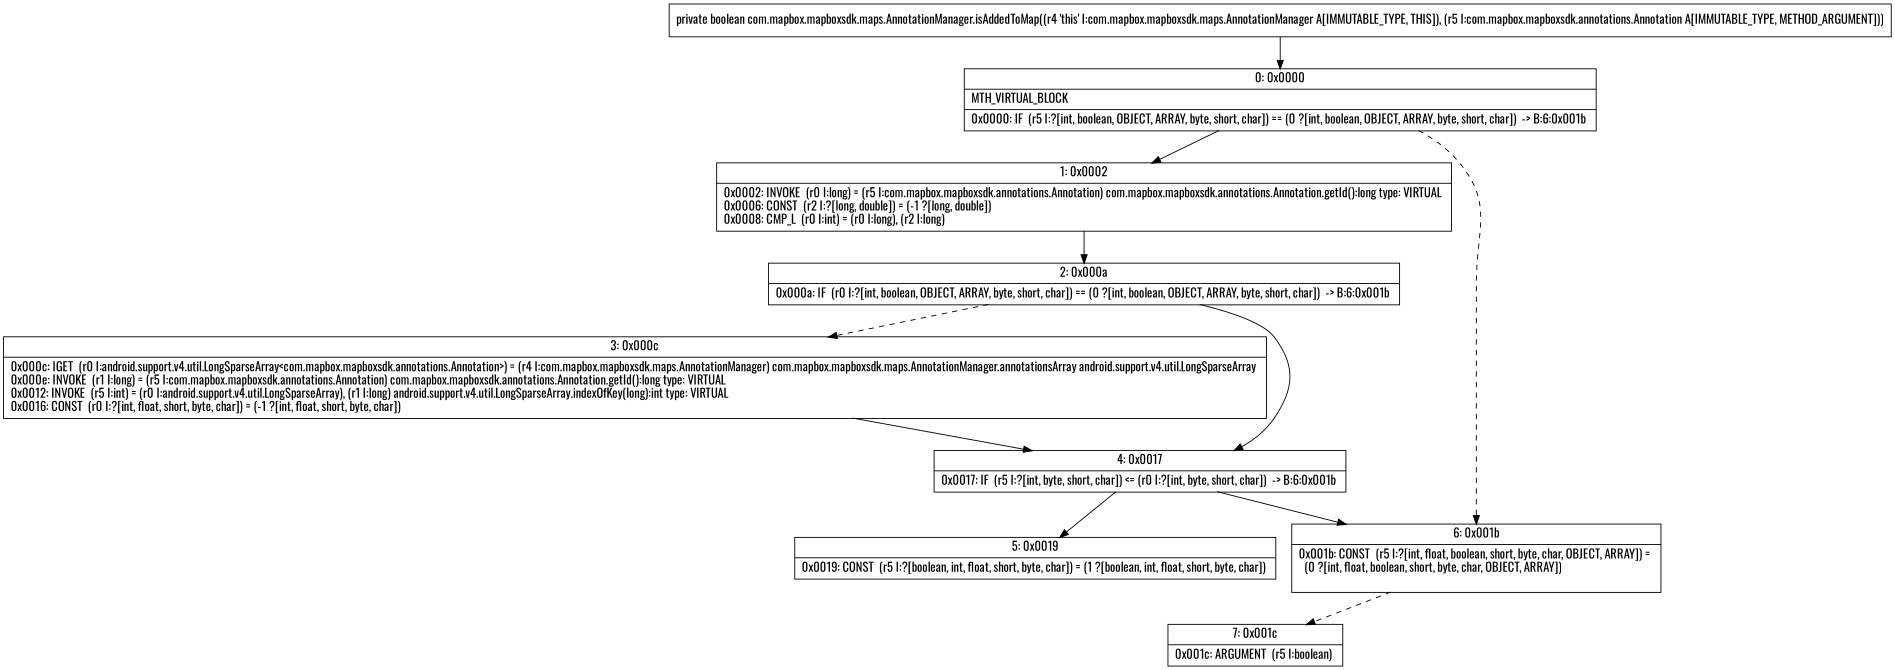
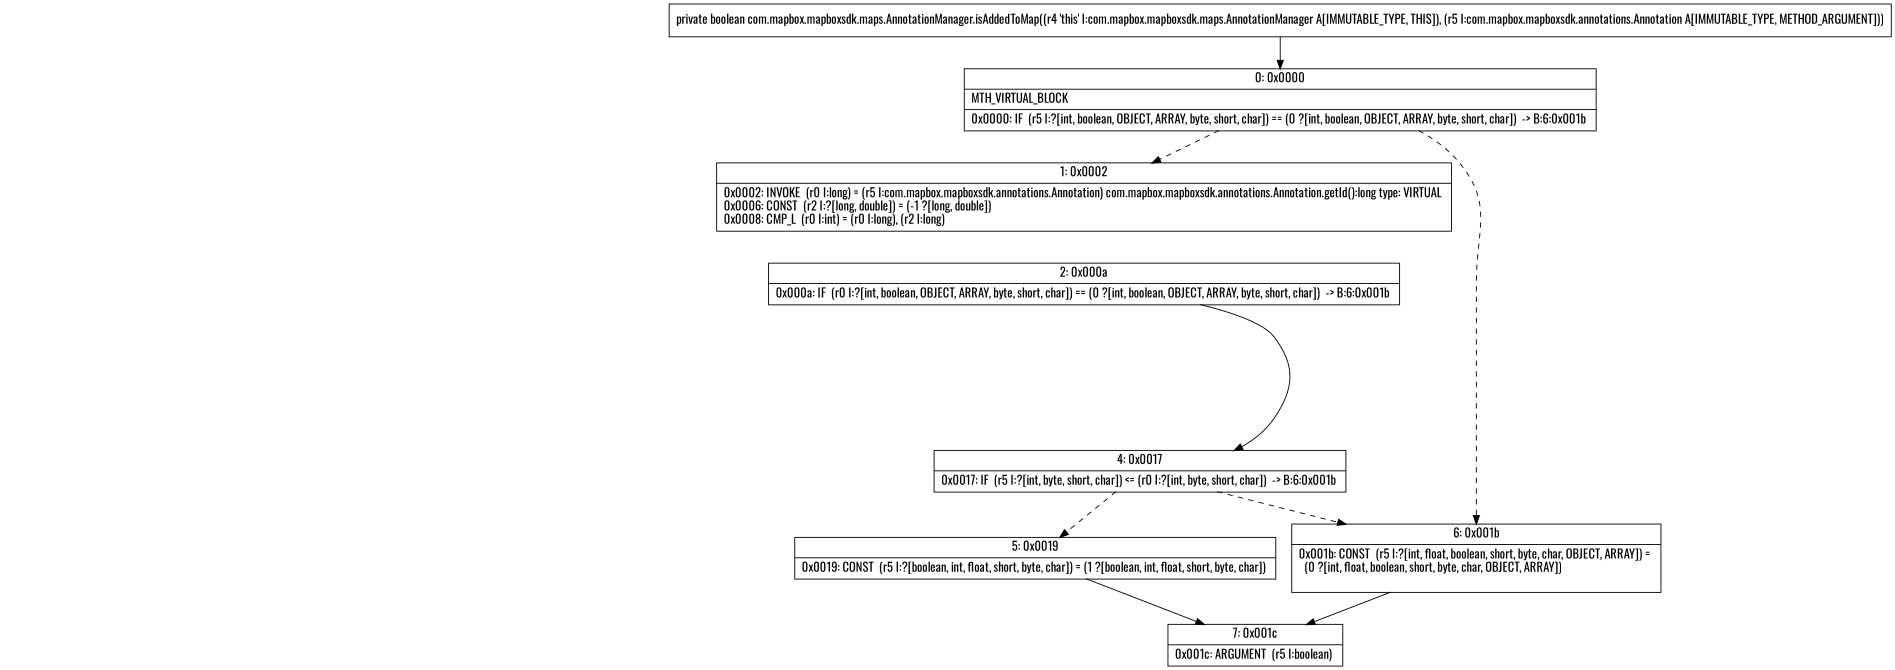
  digraph {
    fontname=Oswald
    node [fontname=Oswald shape=record]
    edge [fontname=Oswald]
    n1 [label="{0\:\ 0x0000|MTH_VIRTUAL_BLOCK\l|0x0000: IF  (r5 I:?[int, boolean, OBJECT, ARRAY, byte, short, char]) == (0 ?[int, boolean, OBJECT, ARRAY, byte, short, char])  \-\> B:6:0x001b \l}"]
    n2 [label="{1\:\ 0x0002|0x0002: INVOKE  (r0 I:long) = (r5 I:com.mapbox.mapboxsdk.annotations.Annotation) com.mapbox.mapboxsdk.annotations.Annotation.getId():long type: VIRTUAL \l0x0006: CONST  (r2 I:?[long, double]) = (\-1 ?[long, double]) \l0x0008: CMP_L  (r0 I:int) = (r0 I:long), (r2 I:long) \l}"]
    n3 [label="{6\:\ 0x001b|0x001b: CONST  (r5 I:?[int, float, boolean, short, byte, char, OBJECT, ARRAY]) = \l  (0 ?[int, float, boolean, short, byte, char, OBJECT, ARRAY])\l \l}"]
    n4 [label="{2\:\ 0x000a|0x000a: IF  (r0 I:?[int, boolean, OBJECT, ARRAY, byte, short, char]) == (0 ?[int, boolean, OBJECT, ARRAY, byte, short, char])  \-\> B:6:0x001b \l}"]
    n5 [label="{7\:\ 0x001c|0x001c: ARGUMENT  (r5 I:boolean) \l}"]
-   n6 [label="{3\:\ 0x000c|0x000c: IGET  (r0 I:android.support.v4.util.LongSparseArray\<com.mapbox.mapboxsdk.annotations.Annotation\>) = (r4 I:com.mapbox.mapboxsdk.maps.AnnotationManager) com.mapbox.mapboxsdk.maps.AnnotationManager.annotationsArray android.support.v4.util.LongSparseArray \l0x000e: INVOKE  (r1 I:long) = (r5 I:com.mapbox.mapboxsdk.annotations.Annotation) com.mapbox.mapboxsdk.annotations.Annotation.getId():long type: VIRTUAL \l0x0012: INVOKE  (r5 I:int) = (r0 I:android.support.v4.util.LongSparseArray), (r1 I:long) android.support.v4.util.LongSparseArray.indexOfKey(long):int type: VIRTUAL \l0x0016: CONST  (r0 I:?[int, float, short, byte, char]) = (\-1 ?[int, float, short, byte, char]) \l}"]
    n7 [label="{4\:\ 0x0017|0x0017: IF  (r5 I:?[int, byte, short, char]) \<= (r0 I:?[int, byte, short, char])  \-\> B:6:0x001b \l}"]
    n8 [label="{5\:\ 0x0019|0x0019: CONST  (r5 I:?[boolean, int, float, short, byte, char]) = (1 ?[boolean, int, float, short, byte, char]) \l}"]
    n9 [label="{private boolean com.mapbox.mapboxsdk.maps.AnnotationManager.isAddedToMap((r4 'this' I:com.mapbox.mapboxsdk.maps.AnnotationManager A[IMMUTABLE_TYPE, THIS]), (r5 I:com.mapbox.mapboxsdk.annotations.Annotation A[IMMUTABLE_TYPE, METHOD_ARGUMENT])) }"]
-   n1 -> n2 [style=solid]
+   n1 -> n2 [style=dashed]
    n1 -> n3 [style=dashed]
-   n2 -> n4
-   n3 -> n5 [style=dashed]
-   n4 -> n6 [style=dashed]
+   n3 -> n5
    n4 -> n7
-   n6 -> n7
-   n7 -> n3
-   n7 -> n8 [style=solid]
+   n7 -> n3 [style=dashed]
+   n7 -> n8 [style=dashed]
+   n8 -> n5
    n9 -> n1
  }
